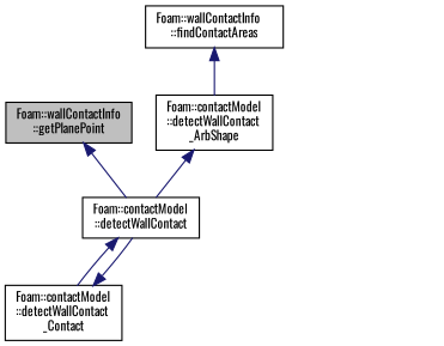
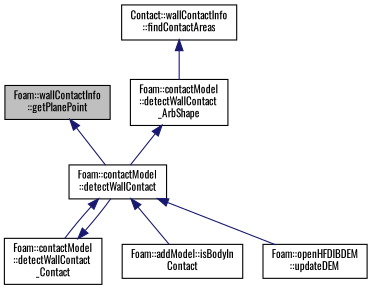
  digraph {
    fontname=Oswald
    rankdir=TB
    node [color=black fillcolor=white fontname=Oswald fontsize=10 shape=record style=filled]
    edge [color=midnightblue dir=back fontname=Oswald fontsize=10 labelfontname=Helvetica labelfontsize=10 style=solid]
    n1 [fillcolor=grey75 fontcolor=black height=0.2 label="Foam::wallContactInfo\l::getPlanePoint" width=0.4]
    n2 [height=0.2 label="Foam::contactModel\l::detectWallContact" width=0.4]
-   n3 [height=0.2 label="Foam::wallContactInfo\l::findContactAreas" width=0.4]
+   n3 [height=0.2 label="Contact::wallContactInfo\l::findContactAreas" width=0.4]
    n4 [height=0.2 label="Foam::contactModel\l::detectWallContact\l_ArbShape" width=0.4]
    n5 [height=0.2 label="Foam::contactModel\l::detectWallContact\l_Contact" width=0.4]
+   n6 [height=0.2 label="Foam::addModel::isBodyIn\lContact" width=0.4]
+   n7 [height=0.2 label="Foam::openHFDIBDEM\l::updateDEM" width=0.4]
    n1 -> n2
    n2 -> n5
+   n2 -> n6
+   n2 -> n7
    n3 -> n4
    n4 -> n2
    n5 -> n2
  }
